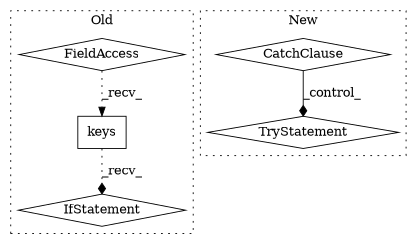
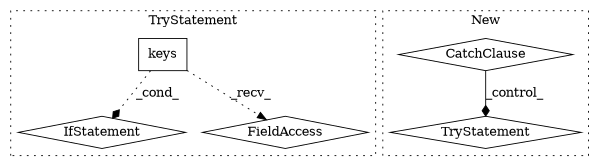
  digraph {
    node [shape=diamond]
    edge [arrowhead=diamond style=dotted]
    n1 [a=32 l=6 label=keys s=257 shape=box]
    n2 [a=25 l="8,2" label=IfStatement s="222,263"]
    n3 [a=22 l=10 label=FieldAccess s=246]
    n4 [a=54 l=4 label=TryStatement s=222]
    n5 [a=12 l="11,2" label=CatchClause s="294,325"]
    subgraph cluster_1 {
-     label=Old
+     label=TryStatement
      style=dotted
      n1
      n2
      n3
    }
    subgraph cluster_2 {
      label=New
      style=dotted
      n4
      n5
    }
-   n1 -> n2 [label=_recv_]
-   n3 -> n1 [arrowhead=normal label=_recv_]
+   n1 -> n2 [label=_cond_]
+   n1 -> n3 [arrowhead=normal label=_recv_]
    n5 -> n4 [label=_control_ style=solid]
  }
